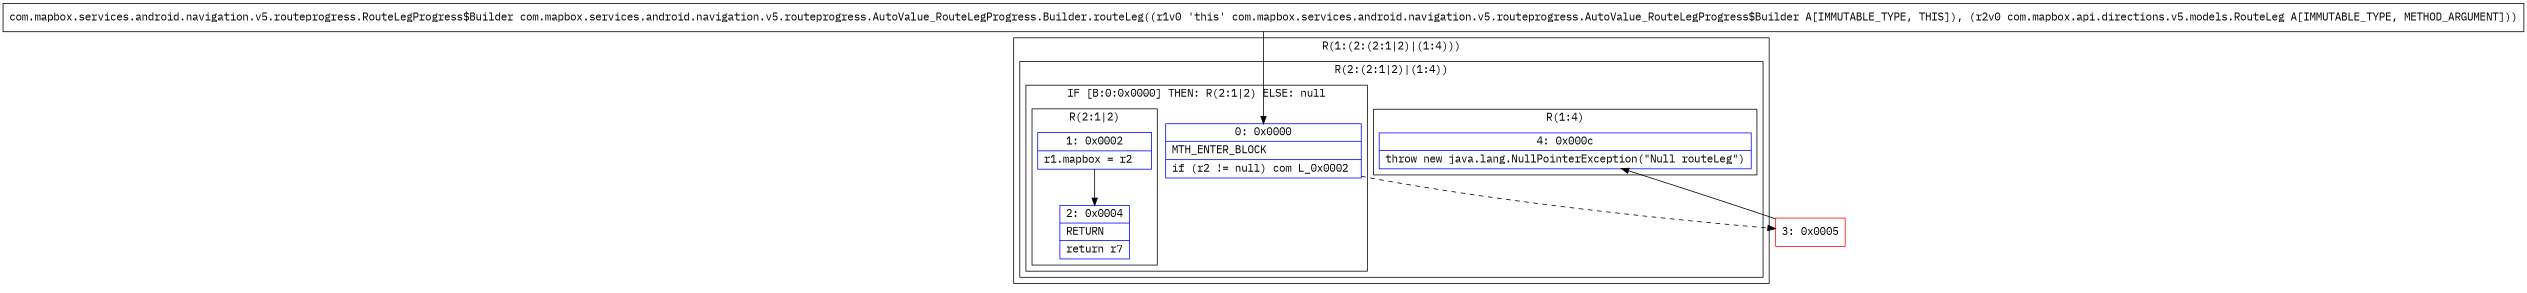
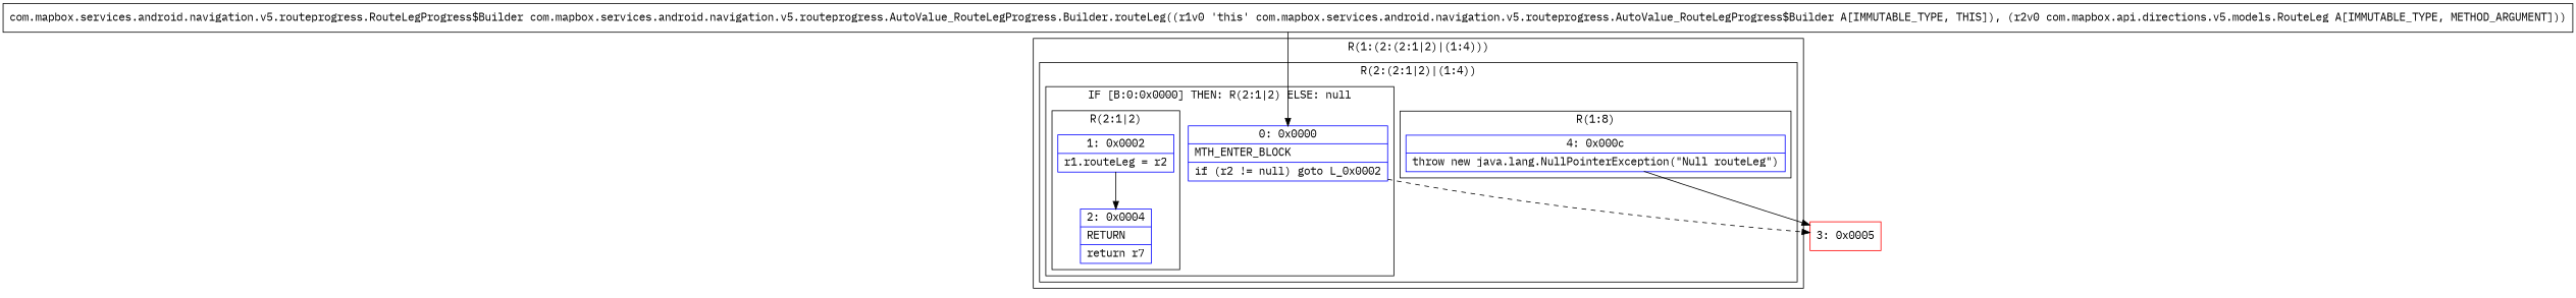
  digraph {
    fontname="IBM Plex Mono"
    node [color=blue fontname="IBM Plex Mono" shape=record]
    edge [fontname="IBM Plex Mono"]
-   n1 [label="{1\:\ 0x0002|r1.mapbox = r2\l}"]
+   n1 [label="{1\:\ 0x0002|r1.routeLeg = r2\l}"]
    n2 [label="{2\:\ 0x0004|RETURN\l|return r7\l}"]
-   n3 [label="{0\:\ 0x0000|MTH_ENTER_BLOCK\l|if (r2 != null) com L_0x0002\l}"]
+   n3 [label="{0\:\ 0x0000|MTH_ENTER_BLOCK\l|if (r2 != null) goto L_0x0002\l}"]
    n4 [label="{4\:\ 0x000c|throw new java.lang.NullPointerException(\"Null routeLeg\")\l}"]
    n5 [color=red label="{3\:\ 0x0005}"]
    n6 [label="{com.mapbox.services.android.navigation.v5.routeprogress.RouteLegProgress$Builder com.mapbox.services.android.navigation.v5.routeprogress.AutoValue_RouteLegProgress.Builder.routeLeg((r1v0 'this' com.mapbox.services.android.navigation.v5.routeprogress.AutoValue_RouteLegProgress$Builder A[IMMUTABLE_TYPE, THIS]), (r2v0 com.mapbox.api.directions.v5.models.RouteLeg A[IMMUTABLE_TYPE, METHOD_ARGUMENT])) }" color=""]
    subgraph cluster_1 {
      label="R(1:(2:(2:1|2)|(1:4)))"
      subgraph cluster_2 {
        label="R(2:(2:1|2)|(1:4))"
        subgraph cluster_3 {
          label="IF [B:0:0x0000] THEN: R(2:1|2) ELSE: null"
          n3
          subgraph cluster_4 {
            label="R(2:1|2)"
            n1
            n2
          }
        }
        subgraph cluster_5 {
-         label="R(1:4)"
+         label="R(1:8)"
          n4
        }
      }
    }
    n1 -> n2
    n3 -> n5 [style=dashed]
-   n5 -> n4
+   n4 -> n5
    n6 -> n3
  }
